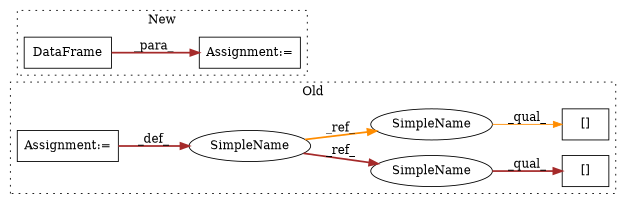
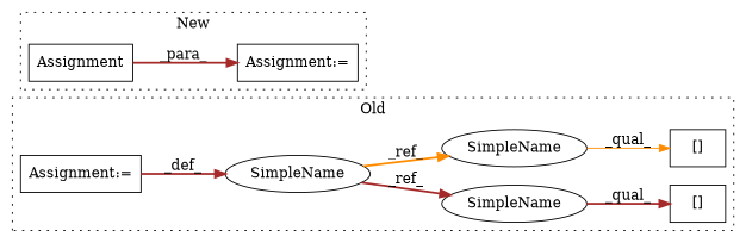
  digraph {
    rankdir=LR
    node [a=42 l=2 shape=box]
    edge [color=brown style=bold]
    n1 [a=2 l="3,1" label="[]" s="748,786"]
    n2 [a=7 l=1 label="Assignment:=" s=427]
    n3 [a=2 l="3,1" label="[]" s="721,736"]
    n4 [label=SimpleName s=647 shape=ellipse]
    n5 [label=SimpleName s=748 shape=ellipse]
    n6 [label=SimpleName s=721 shape=ellipse]
-   n7 [a=32 l="10,1" label=DataFrame s="853,908"]
+   n7 [a=32 l="10,1" label=Assignment s="853,908"]
    n8 [a=7 l=1 label="Assignment:=" s=845]
    subgraph cluster_1 {
      label=Old
      style=dotted
      n1
      n2
      n3
      n4
      n5
      n6
    }
    subgraph cluster_2 {
      label=New
      style=dotted
      n7
      n8
    }
    n2 -> n4 [label=_def_]
    n4 -> n5 [label=_ref_]
    n4 -> n6 [label=_ref_ color=darkorange]
    n5 -> n1 [label=_qual_]
    n6 -> n3 [label=_qual_ color=darkorange style=solid]
    n7 -> n8 [label=_para_]
  }
